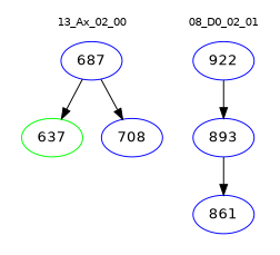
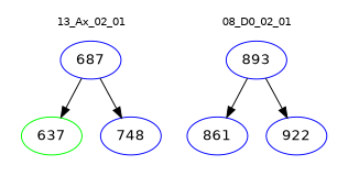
  digraph {
    fontname="DejaVu Sans"
    node [color=blue fontname="DejaVu Sans"]
    edge [color=black fontname="DejaVu Sans"]
    n1 [label=687]
    n2 [color=green label=637]
-   n3 [label=708]
+   n3 [label=748]
    n4 [label=893]
    n5 [label=861]
    n6 [label=922]
    subgraph cluster_1 {
      color=white
      fontsize=10
-     label="13_Ax_02_00"
+     label="13_Ax_02_01"
      n1
      n2
      n3
    }
    subgraph cluster_2 {
      color=white
      fontsize=10
      label="08_D0_02_01"
      n4
      n5
      n6
    }
    n1 -> n2
    n1 -> n3
    n4 -> n5
-   n6 -> n4
+   n4 -> n6
  }
